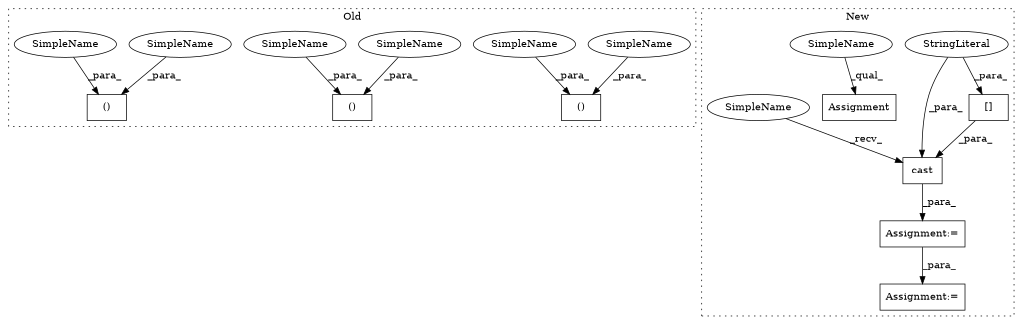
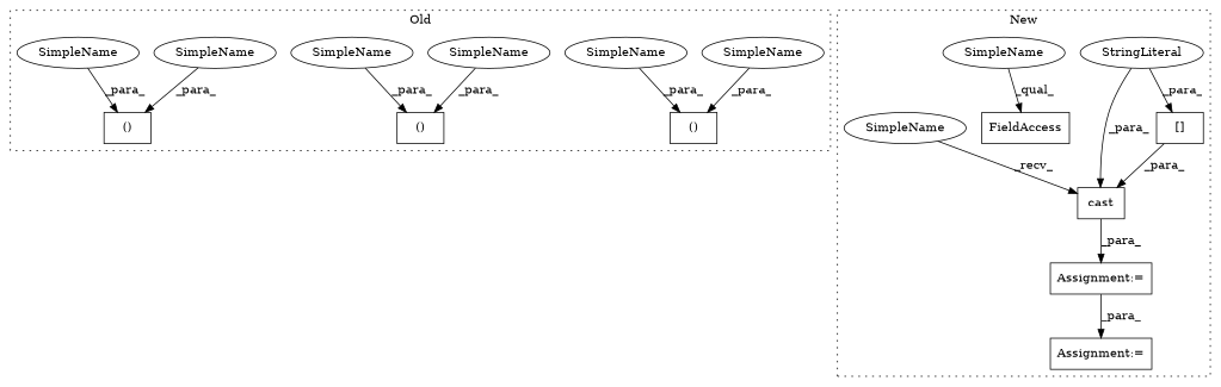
  digraph {
    node [a=42 l=7 s=11961 shape=ellipse]
    n1 [a=106 l=29 label="()" shape=box]
    n2 [a=106 l=29 label="()" s=12129 shape=box]
    n3 [a=106 l=29 label="()" s=13326 shape=box]
    n4 [l=9 label=SimpleName s=12129]
    n5 [l=9 label=SimpleName]
    n6 [l=9 label=SimpleName s=13326]
    n7 [label=SimpleName s=11983]
    n8 [label=SimpleName s=12151]
    n9 [label=SimpleName s=13348]
    n10 [a=32 l="5,1" label=cast s="13263,13305" shape=box]
    n11 [a=7 l=1 label="Assignment:=" s=13321 shape=box]
-   n12 [a=22 l=18 label=Assignment s=13287 shape=box]
+   n12 [a=22 l=18 label=FieldAccess s=13287 shape=box]
    n13 [a=7 l=1 label="Assignment:=" s=13251 shape=box]
    n14 [a=2 l="10,1" label="[]" s="13268,13285" shape=box]
    n15 [a=45 label=StringLiteral s=13278]
    n16 [l=10 label=SimpleName s=13287]
    n17 [l=10 label=SimpleName s=13252]
    subgraph cluster_1 {
      label=Old
      style=dotted
      n1
      n2
      n3
      n4
      n5
      n6
      n7
      n8
      n9
    }
    subgraph cluster_2 {
      label=New
      style=dotted
      n10
      n11
      n12
      n13
      n14
      n15
      n16
      n17
    }
    n4 -> n2 [label=_para_]
    n5 -> n1 [label=_para_]
    n6 -> n3 [label=_para_]
    n7 -> n1 [label=_para_]
    n8 -> n2 [label=_para_]
    n9 -> n3 [label=_para_]
    n10 -> n13 [label=_para_]
    n13 -> n11 [label=_para_]
    n14 -> n10 [label=_para_]
    n15 -> n10 [label=_para_]
    n15 -> n14 [label=_para_]
    n16 -> n12 [label=_qual_]
    n17 -> n10 [label=_recv_]
  }
